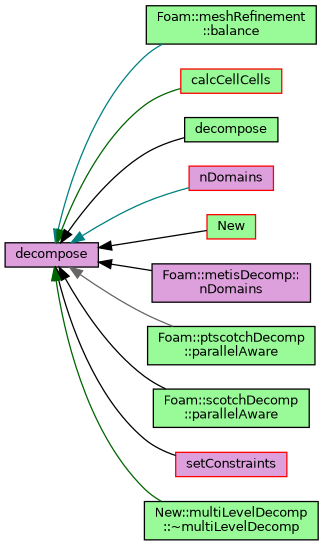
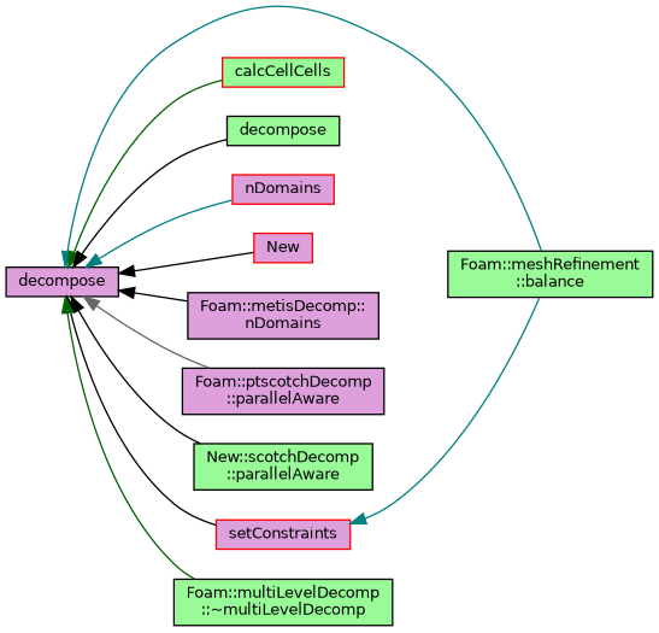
  digraph {
    rankdir=LR
    node [color=black fillcolor=palegreen fontname=Helvetica fontsize=10 shape=record style=filled]
    edge [color=black dir=back fontname=Helvetica fontsize=10 labelfontname=Helvetica labelfontsize=10 style=solid]
    n1 [fillcolor=plum fontcolor=black height=0.2 label=decompose width=0.4]
    n2 [height=0.2 label="Foam::meshRefinement\l::balance" width=0.4]
    n3 [color=red height=0.2 label=calcCellCells width=0.4]
    n4 [height=0.2 label=decompose width=0.4]
    n5 [color=red fillcolor=plum height=0.2 label=nDomains width=0.4]
-   n6 [color=red height=0.2 label=New width=0.4]
+   n6 [color=red fillcolor=plum height=0.2 label=New width=0.4]
    n7 [fillcolor=plum height=0.2 label="Foam::metisDecomp::\lnDomains" width=0.4]
-   n8 [height=0.2 label="Foam::ptscotchDecomp\l::parallelAware" width=0.4]
-   n9 [height=0.2 label="Foam::scotchDecomp\l::parallelAware" width=0.4]
+   n8 [fillcolor=plum height=0.2 label="Foam::ptscotchDecomp\l::parallelAware" width=0.4]
+   n9 [height=0.2 label="New::scotchDecomp\l::parallelAware" width=0.4]
    n10 [color=red fillcolor=plum height=0.2 label=setConstraints width=0.4]
-   n11 [height=0.2 label="New::multiLevelDecomp\l::~multiLevelDecomp" width=0.4]
+   n11 [height=0.2 label="Foam::multiLevelDecomp\l::~multiLevelDecomp" width=0.4]
    n1 -> n2 [color=teal]
    n1 -> n3 [color=darkgreen]
    n1 -> n4
    n1 -> n5 [color=teal]
    n1 -> n6
    n1 -> n7
    n1 -> n8 [color=gray40]
    n1 -> n9
    n1 -> n10
    n1 -> n11 [color=darkgreen]
+   n10 -> n2 [color=teal]
  }
